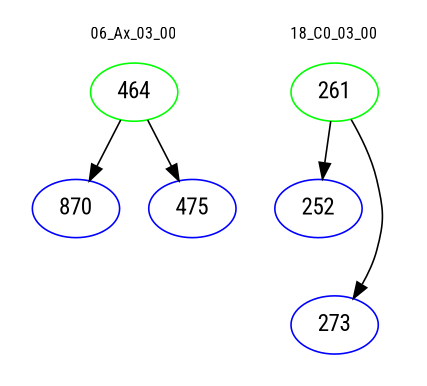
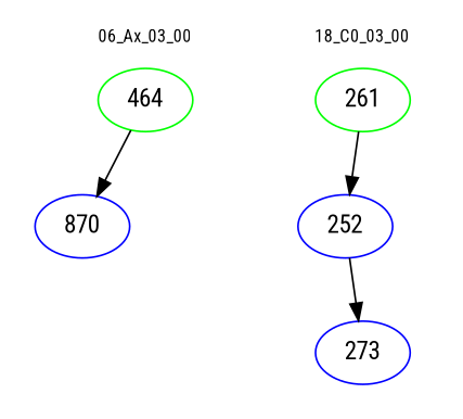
  digraph {
    fontname="Roboto Condensed"
    node [color=blue fontname="Roboto Condensed"]
    edge [color=black fontname="Roboto Condensed"]
    n1 [color=green label=464]
    n2 [label=870]
-   n3 [label=475]
    n4 [color=green label=261]
    n5 [label=252]
    n6 [label=273]
    subgraph cluster_1 {
      color=white
      fontsize=10
      label="06_Ax_03_00"
      n1
      n2
-     n3
    }
    subgraph cluster_2 {
      color=white
      fontsize=10
      label="18_C0_03_00"
      n4
      n5
      n6
    }
    n1 -> n2
-   n1 -> n3
    n4 -> n5
-   n4 -> n6
+   n5 -> n6
  }
